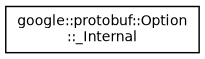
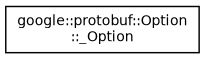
  digraph {
    rankdir=LR
    fontname="DejaVu Sans"
-   n1 [color=black fillcolor=white fontname="DejaVu Sans" fontsize=10 height=0.2 label="google::protobuf::Option\l::_Internal" shape=record style=filled width=0.4]
+   n1 [color=black fillcolor=white fontname="DejaVu Sans" fontsize=10 height=0.2 label="google::protobuf::Option\l::_Option" shape=record style=filled width=0.4]
  }
